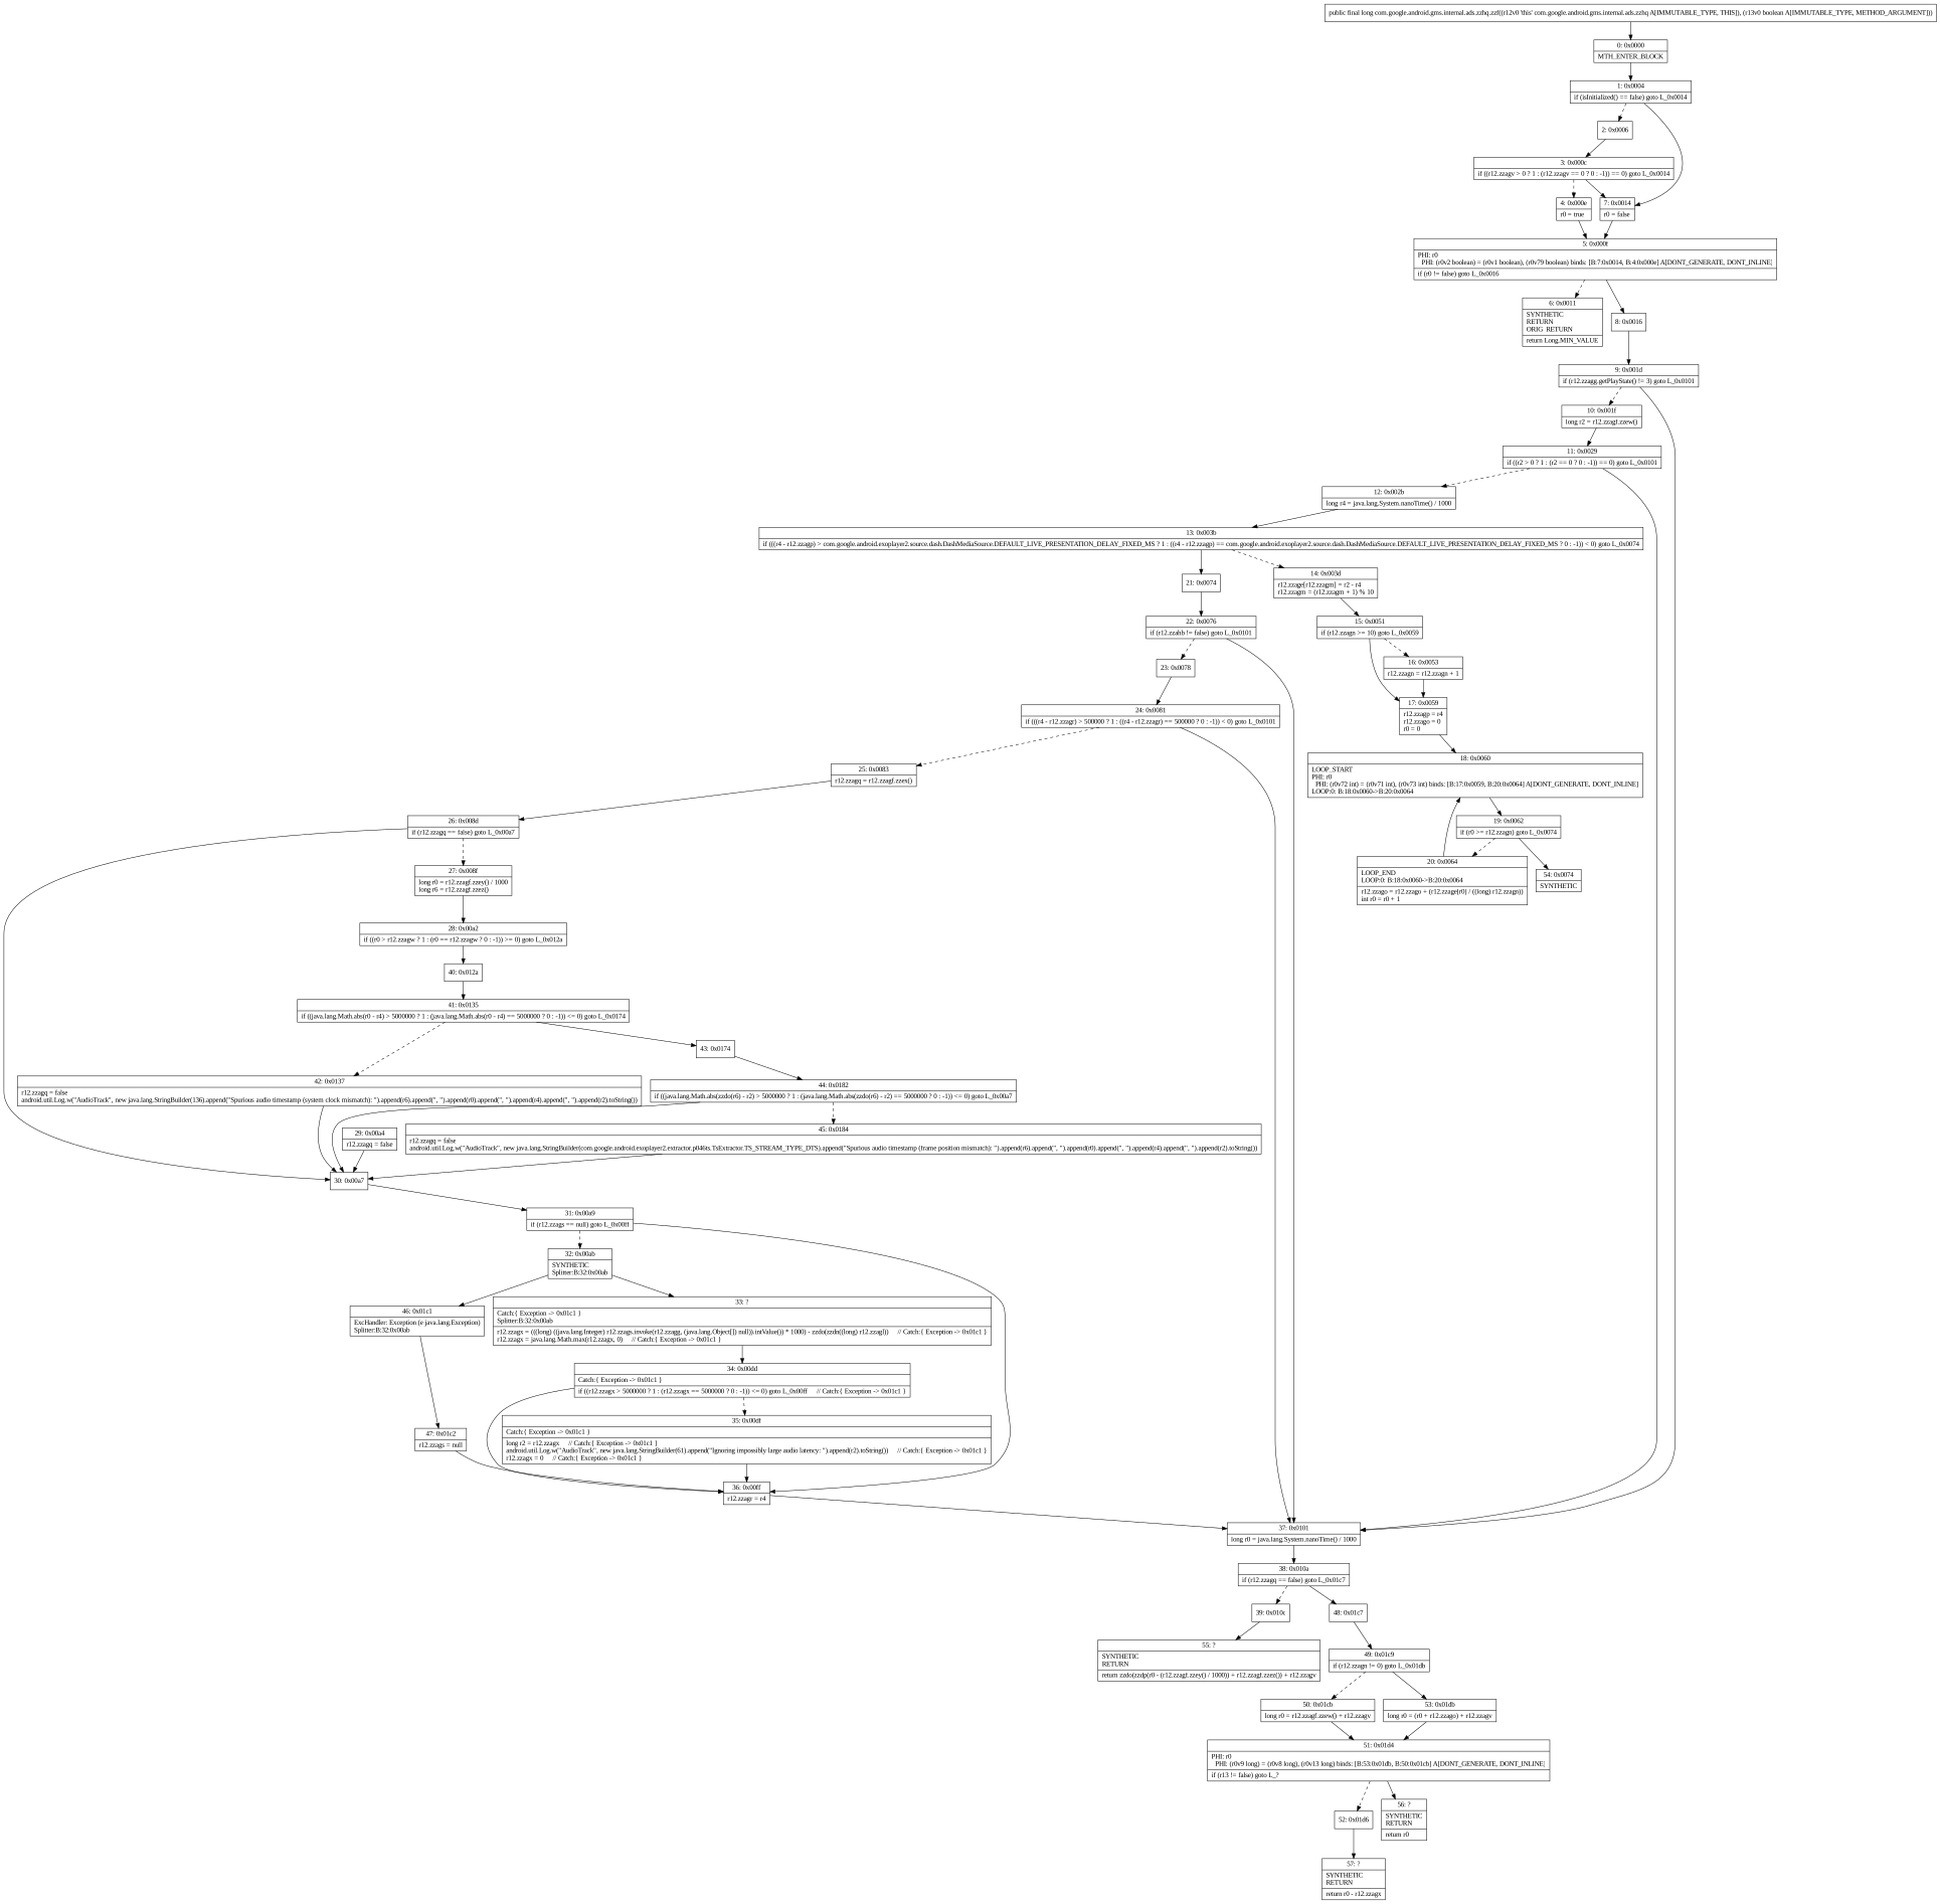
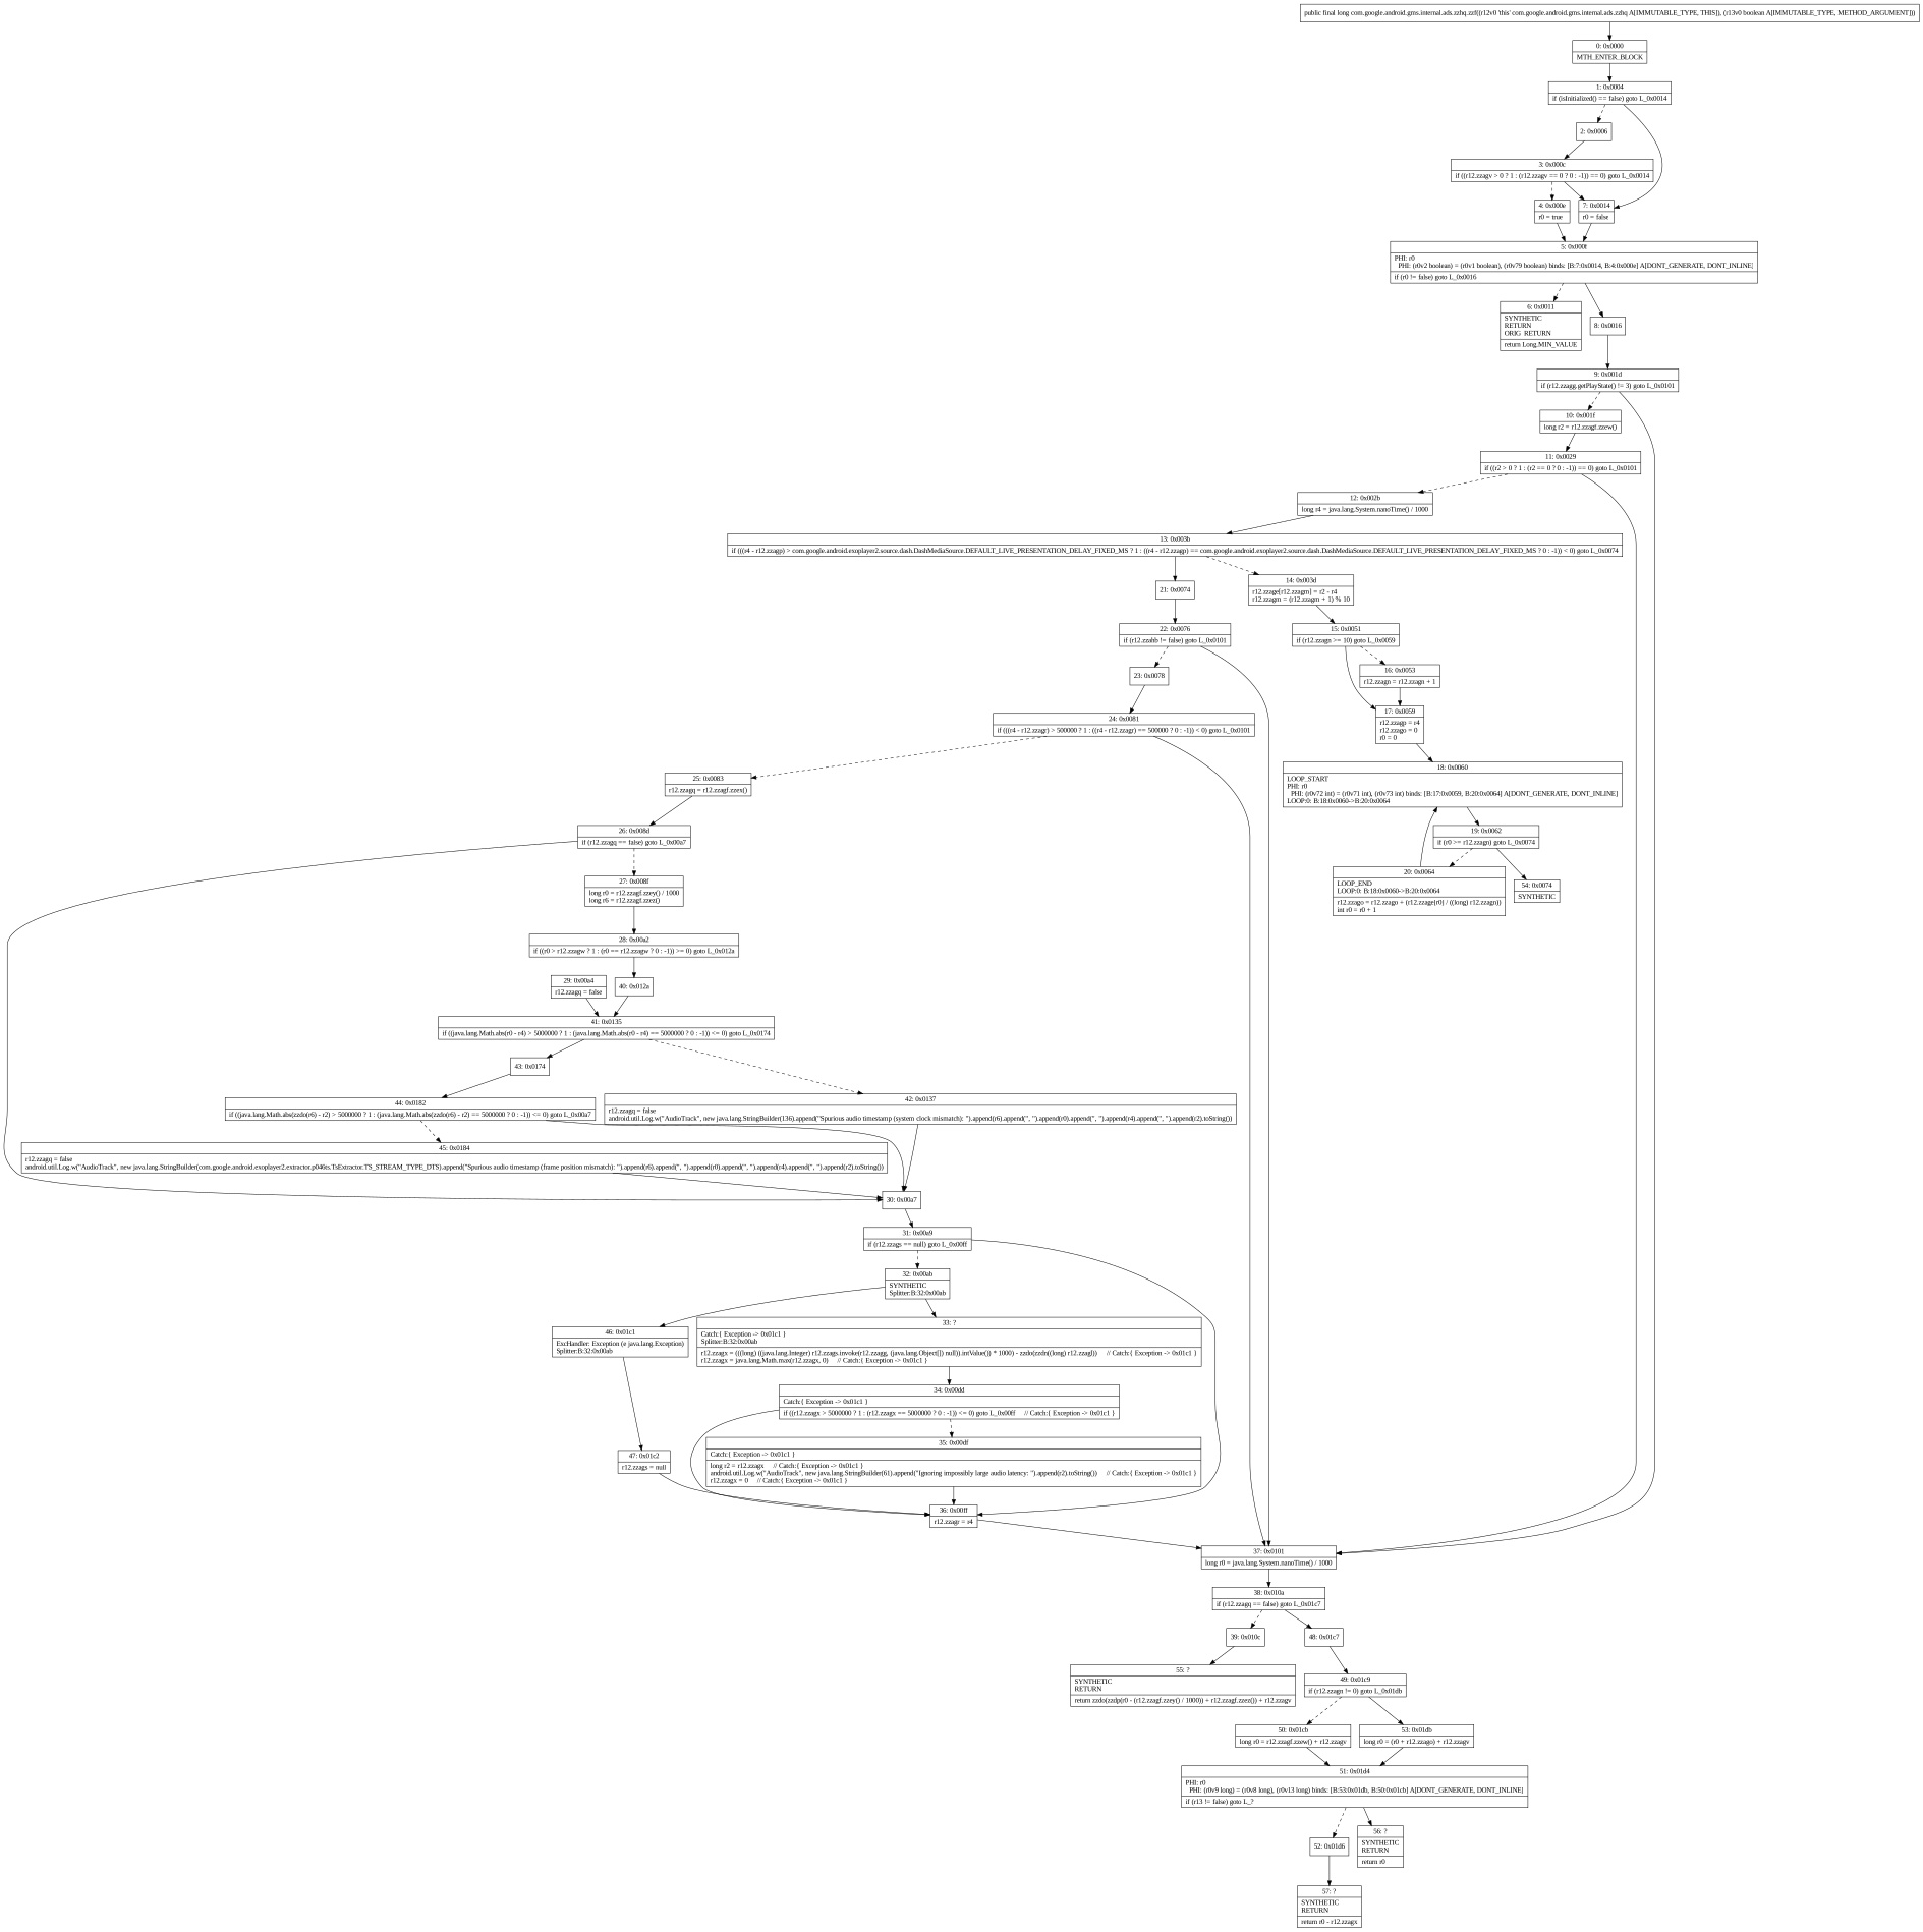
  digraph {
    fontname="Liberation Serif"
    node [fontname="Liberation Serif" shape=record]
    edge [fontname="Liberation Serif"]
    n1 [label="{0\:\ 0x0000|MTH_ENTER_BLOCK\l}"]
    n2 [label="{1\:\ 0x0004|if (isInitialized() == false) goto L_0x0014\l}"]
    n3 [label="{2\:\ 0x0006}"]
    n4 [label="{7\:\ 0x0014|r0 = false\l}"]
    n5 [label="{3\:\ 0x000c|if ((r12.zzagv \> 0 ? 1 : (r12.zzagv == 0 ? 0 : \-1)) == 0) goto L_0x0014\l}"]
    n6 [label="{5\:\ 0x000f|PHI: r0 \l  PHI: (r0v2 boolean) = (r0v1 boolean), (r0v79 boolean) binds: [B:7:0x0014, B:4:0x000e] A[DONT_GENERATE, DONT_INLINE]\l|if (r0 != false) goto L_0x0016\l}"]
    n7 [label="{4\:\ 0x000e|r0 = true\l}"]
    n8 [label="{6\:\ 0x0011|SYNTHETIC\lRETURN\lORIG_RETURN\l|return Long.MIN_VALUE\l}"]
    n9 [label="{8\:\ 0x0016}"]
    n10 [label="{9\:\ 0x001d|if (r12.zzagg.getPlayState() != 3) goto L_0x0101\l}"]
    n11 [label="{10\:\ 0x001f|long r2 = r12.zzagf.zzew()\l}"]
    n12 [label="{37\:\ 0x0101|long r0 = java.lang.System.nanoTime() \/ 1000\l}"]
    n13 [label="{11\:\ 0x0029|if ((r2 \> 0 ? 1 : (r2 == 0 ? 0 : \-1)) == 0) goto L_0x0101\l}"]
    n14 [label="{38\:\ 0x010a|if (r12.zzagq == false) goto L_0x01c7\l}"]
    n15 [label="{12\:\ 0x002b|long r4 = java.lang.System.nanoTime() \/ 1000\l}"]
    n16 [label="{13\:\ 0x003b|if (((r4 \- r12.zzagp) \> com.google.android.exoplayer2.source.dash.DashMediaSource.DEFAULT_LIVE_PRESENTATION_DELAY_FIXED_MS ? 1 : ((r4 \- r12.zzagp) == com.google.android.exoplayer2.source.dash.DashMediaSource.DEFAULT_LIVE_PRESENTATION_DELAY_FIXED_MS ? 0 : \-1)) \< 0) goto L_0x0074\l}"]
    n17 [label="{14\:\ 0x003d|r12.zzage[r12.zzagm] = r2 \- r4\lr12.zzagm = (r12.zzagm + 1) % 10\l}"]
    n18 [label="{21\:\ 0x0074}"]
    n19 [label="{15\:\ 0x0051|if (r12.zzagn \>= 10) goto L_0x0059\l}"]
    n20 [label="{22\:\ 0x0076|if (r12.zzahb != false) goto L_0x0101\l}"]
    n21 [label="{16\:\ 0x0053|r12.zzagn = r12.zzagn + 1\l}"]
    n22 [label="{17\:\ 0x0059|r12.zzagp = r4\lr12.zzago = 0\lr0 = 0\l}"]
    n23 [label="{18\:\ 0x0060|LOOP_START\lPHI: r0 \l  PHI: (r0v72 int) = (r0v71 int), (r0v73 int) binds: [B:17:0x0059, B:20:0x0064] A[DONT_GENERATE, DONT_INLINE]\lLOOP:0: B:18:0x0060\-\>B:20:0x0064\l}"]
    n24 [label="{19\:\ 0x0062|if (r0 \>= r12.zzagn) goto L_0x0074\l}"]
    n25 [label="{20\:\ 0x0064|LOOP_END\lLOOP:0: B:18:0x0060\-\>B:20:0x0064\l|r12.zzago = r12.zzago + (r12.zzage[r0] \/ ((long) r12.zzagn))\lint r0 = r0 + 1\l}"]
    n26 [label="{54\:\ 0x0074|SYNTHETIC\l}"]
    n27 [label="{23\:\ 0x0078}"]
    n28 [label="{24\:\ 0x0081|if (((r4 \- r12.zzagr) \> 500000 ? 1 : ((r4 \- r12.zzagr) == 500000 ? 0 : \-1)) \< 0) goto L_0x0101\l}"]
    n29 [label="{25\:\ 0x0083|r12.zzagq = r12.zzagf.zzex()\l}"]
    n30 [label="{26\:\ 0x008d|if (r12.zzagq == false) goto L_0x00a7\l}"]
    n31 [label="{27\:\ 0x008f|long r0 = r12.zzagf.zzey() \/ 1000\llong r6 = r12.zzagf.zzez()\l}"]
    n32 [label="{30\:\ 0x00a7}"]
    n33 [label="{28\:\ 0x00a2|if ((r0 \> r12.zzagw ? 1 : (r0 == r12.zzagw ? 0 : \-1)) \>= 0) goto L_0x012a\l}"]
    n34 [label="{31\:\ 0x00a9|if (r12.zzags == null) goto L_0x00ff\l}"]
    n35 [label="{40\:\ 0x012a}"]
    n36 [label="{29\:\ 0x00a4|r12.zzagq = false\l}"]
    n37 [label="{41\:\ 0x0135|if ((java.lang.Math.abs(r0 \- r4) \> 5000000 ? 1 : (java.lang.Math.abs(r0 \- r4) == 5000000 ? 0 : \-1)) \<= 0) goto L_0x0174\l}"]
    n38 [label="{32\:\ 0x00ab|SYNTHETIC\lSplitter:B:32:0x00ab\l}"]
    n39 [label="{36\:\ 0x00ff|r12.zzagr = r4\l}"]
    n40 [label="{33\:\ ?|Catch:\{ Exception \-\> 0x01c1 \}\lSplitter:B:32:0x00ab\l|r12.zzagx = (((long) ((java.lang.Integer) r12.zzags.invoke(r12.zzagg, (java.lang.Object[]) null)).intValue()) * 1000) \- zzdo(zzdn((long) r12.zzagl))     \/\/ Catch:\{ Exception \-\> 0x01c1 \}\lr12.zzagx = java.lang.Math.max(r12.zzagx, 0)     \/\/ Catch:\{ Exception \-\> 0x01c1 \}\l}"]
    n41 [label="{46\:\ 0x01c1|ExcHandler: Exception (e java.lang.Exception)\lSplitter:B:32:0x00ab\l}"]
    n42 [label="{34\:\ 0x00dd|Catch:\{ Exception \-\> 0x01c1 \}\l|if ((r12.zzagx \> 5000000 ? 1 : (r12.zzagx == 5000000 ? 0 : \-1)) \<= 0) goto L_0x00ff     \/\/ Catch:\{ Exception \-\> 0x01c1 \}\l}"]
    n43 [label="{47\:\ 0x01c2|r12.zzags = null\l}"]
    n44 [label="{35\:\ 0x00df|Catch:\{ Exception \-\> 0x01c1 \}\l|long r2 = r12.zzagx     \/\/ Catch:\{ Exception \-\> 0x01c1 \}\landroid.util.Log.w(\"AudioTrack\", new java.lang.StringBuilder(61).append(\"Ignoring impossibly large audio latency: \").append(r2).toString())     \/\/ Catch:\{ Exception \-\> 0x01c1 \}\lr12.zzagx = 0     \/\/ Catch:\{ Exception \-\> 0x01c1 \}\l}"]
    n45 [label="{39\:\ 0x010c}"]
    n46 [label="{48\:\ 0x01c7}"]
    n47 [label="{55\:\ ?|SYNTHETIC\lRETURN\l|return zzdo(zzdp(r0 \- (r12.zzagf.zzey() \/ 1000)) + r12.zzagf.zzez()) + r12.zzagv\l}"]
    n48 [label="{49\:\ 0x01c9|if (r12.zzagn != 0) goto L_0x01db\l}"]
    n49 [label="{42\:\ 0x0137|r12.zzagq = false\landroid.util.Log.w(\"AudioTrack\", new java.lang.StringBuilder(136).append(\"Spurious audio timestamp (system clock mismatch): \").append(r6).append(\", \").append(r0).append(\", \").append(r4).append(\", \").append(r2).toString())\l}"]
    n50 [label="{43\:\ 0x0174}"]
    n51 [label="{44\:\ 0x0182|if ((java.lang.Math.abs(zzdo(r6) \- r2) \> 5000000 ? 1 : (java.lang.Math.abs(zzdo(r6) \- r2) == 5000000 ? 0 : \-1)) \<= 0) goto L_0x00a7\l}"]
    n52 [label="{45\:\ 0x0184|r12.zzagq = false\landroid.util.Log.w(\"AudioTrack\", new java.lang.StringBuilder(com.google.android.exoplayer2.extractor.p046ts.TsExtractor.TS_STREAM_TYPE_DTS).append(\"Spurious audio timestamp (frame position mismatch): \").append(r6).append(\", \").append(r0).append(\", \").append(r4).append(\", \").append(r2).toString())\l}"]
    n53 [label="{50\:\ 0x01cb|long r0 = r12.zzagf.zzew() + r12.zzagv\l}"]
    n54 [label="{53\:\ 0x01db|long r0 = (r0 + r12.zzago) + r12.zzagv\l}"]
    n55 [label="{51\:\ 0x01d4|PHI: r0 \l  PHI: (r0v9 long) = (r0v8 long), (r0v13 long) binds: [B:53:0x01db, B:50:0x01cb] A[DONT_GENERATE, DONT_INLINE]\l|if (r13 != false) goto L_?\l}"]
    n56 [label="{52\:\ 0x01d6}"]
    n57 [label="{56\:\ ?|SYNTHETIC\lRETURN\l|return r0\l}"]
    n58 [label="{57\:\ ?|SYNTHETIC\lRETURN\l|return r0 \- r12.zzagx\l}"]
    n59 [label="{public final long com.google.android.gms.internal.ads.zzhq.zzf((r12v0 'this' com.google.android.gms.internal.ads.zzhq A[IMMUTABLE_TYPE, THIS]), (r13v0 boolean A[IMMUTABLE_TYPE, METHOD_ARGUMENT])) }"]
    n1 -> n2
    n2 -> n3 [style=dashed]
    n2 -> n4
    n3 -> n5
    n4 -> n6
    n5 -> n4
    n5 -> n7 [style=dashed]
    n6 -> n8 [style=dashed]
    n6 -> n9
    n7 -> n6
    n9 -> n10
    n10 -> n11 [style=dashed]
    n10 -> n12
    n11 -> n13
    n12 -> n14
    n13 -> n12
    n13 -> n15 [style=dashed]
    n14 -> n45 [style=dashed]
    n14 -> n46
    n15 -> n16
    n16 -> n17 [style=dashed]
    n16 -> n18
    n17 -> n19
    n18 -> n20
    n19 -> n21 [style=dashed]
    n19 -> n22
    n20 -> n12
    n20 -> n27 [style=dashed]
    n21 -> n22
    n22 -> n23
    n23 -> n24
    n24 -> n25 [style=dashed]
    n24 -> n26
    n25 -> n23
    n27 -> n28
    n28 -> n12
    n28 -> n29 [style=dashed]
    n29 -> n30
    n30 -> n31 [style=dashed]
    n30 -> n32
    n31 -> n33
    n32 -> n34
    n33 -> n35
    n34 -> n38 [style=dashed]
    n34 -> n39
    n35 -> n37
-   n36 -> n32
+   n36 -> n37
    n37 -> n49 [style=dashed]
    n37 -> n50
    n38 -> n40
    n38 -> n41
    n39 -> n12
    n40 -> n42
    n41 -> n43
    n42 -> n39
    n42 -> n44 [style=dashed]
    n43 -> n39
    n44 -> n39
    n45 -> n47
    n46 -> n48
    n48 -> n53 [style=dashed]
    n48 -> n54
    n49 -> n32
    n50 -> n51
    n51 -> n32
    n51 -> n52 [style=dashed]
    n52 -> n32
    n53 -> n55
    n54 -> n55
    n55 -> n56 [style=dashed]
    n55 -> n57
    n56 -> n58
    n59 -> n1
  }
